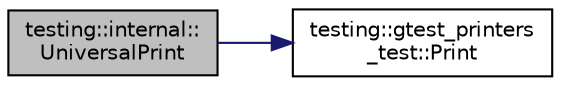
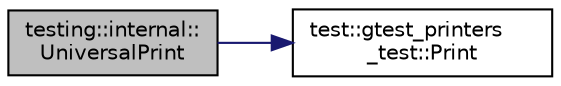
  digraph {
    rankdir=LR
    node [color=black fontname=Helvetica fontsize=10 shape=record style=filled]
    n1 [fillcolor=grey75 fontcolor=black height=0.2 label="testing::internal::\lUniversalPrint" width=0.4]
-   n2 [fillcolor=white height=0.2 label="testing::gtest_printers\l_test::Print" width=0.4]
+   n2 [fillcolor=white height=0.2 label="test::gtest_printers\l_test::Print" width=0.4]
    n1 -> n2 [color=midnightblue fontname=Helvetica fontsize=10 labelfontname=Helvetica labelfontsize=10 style=solid]
  }
